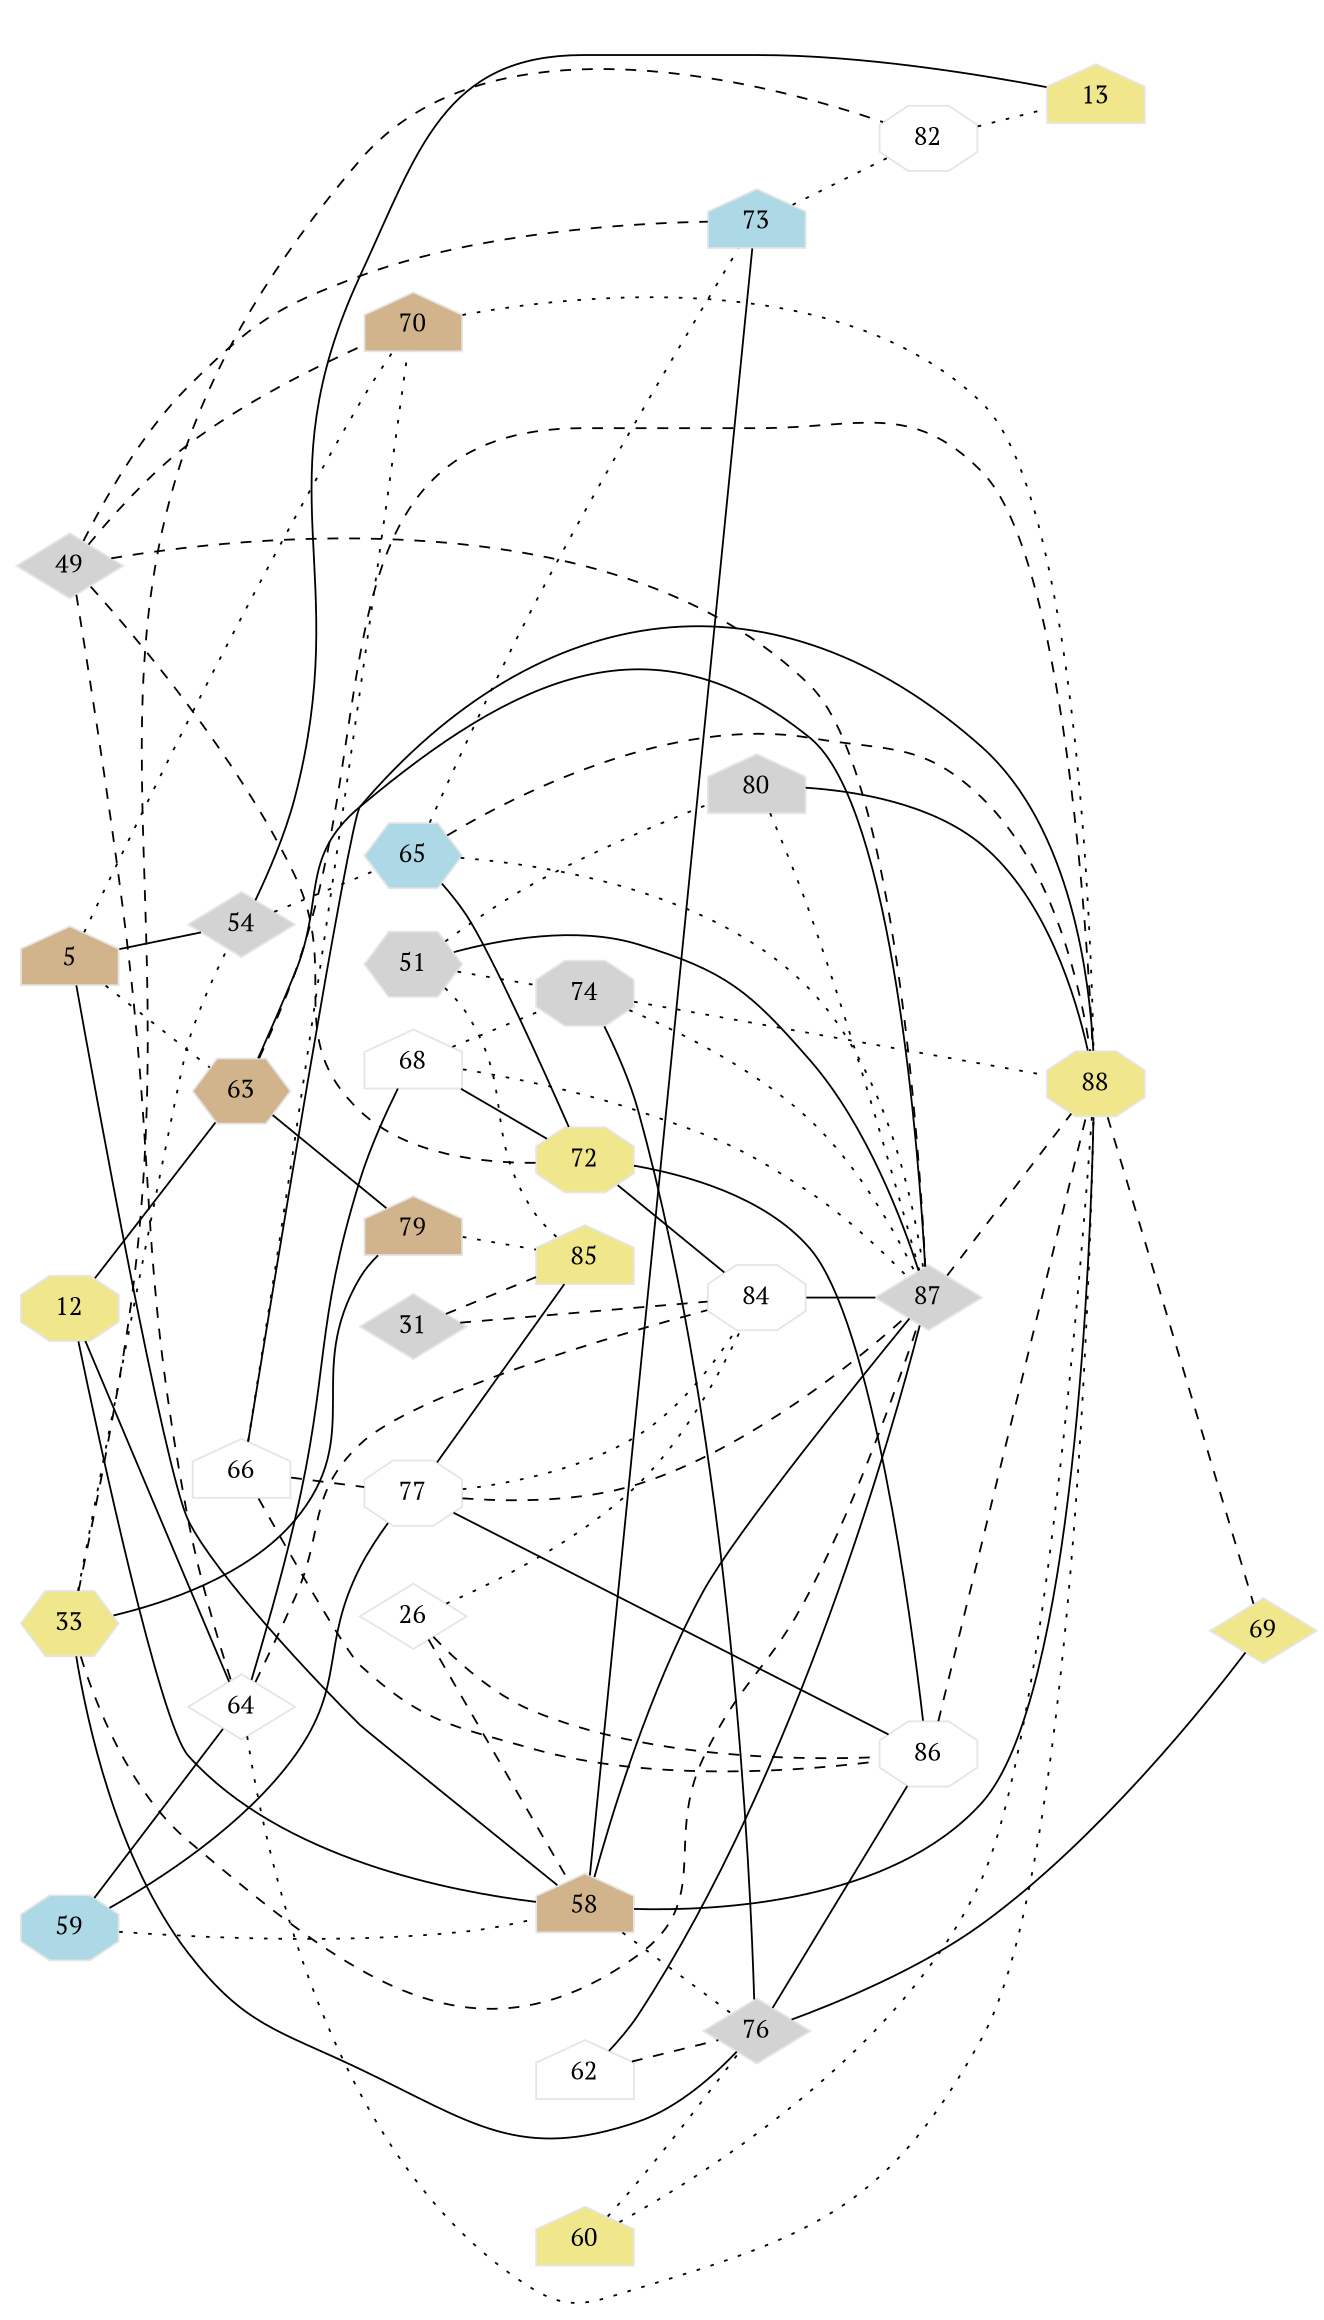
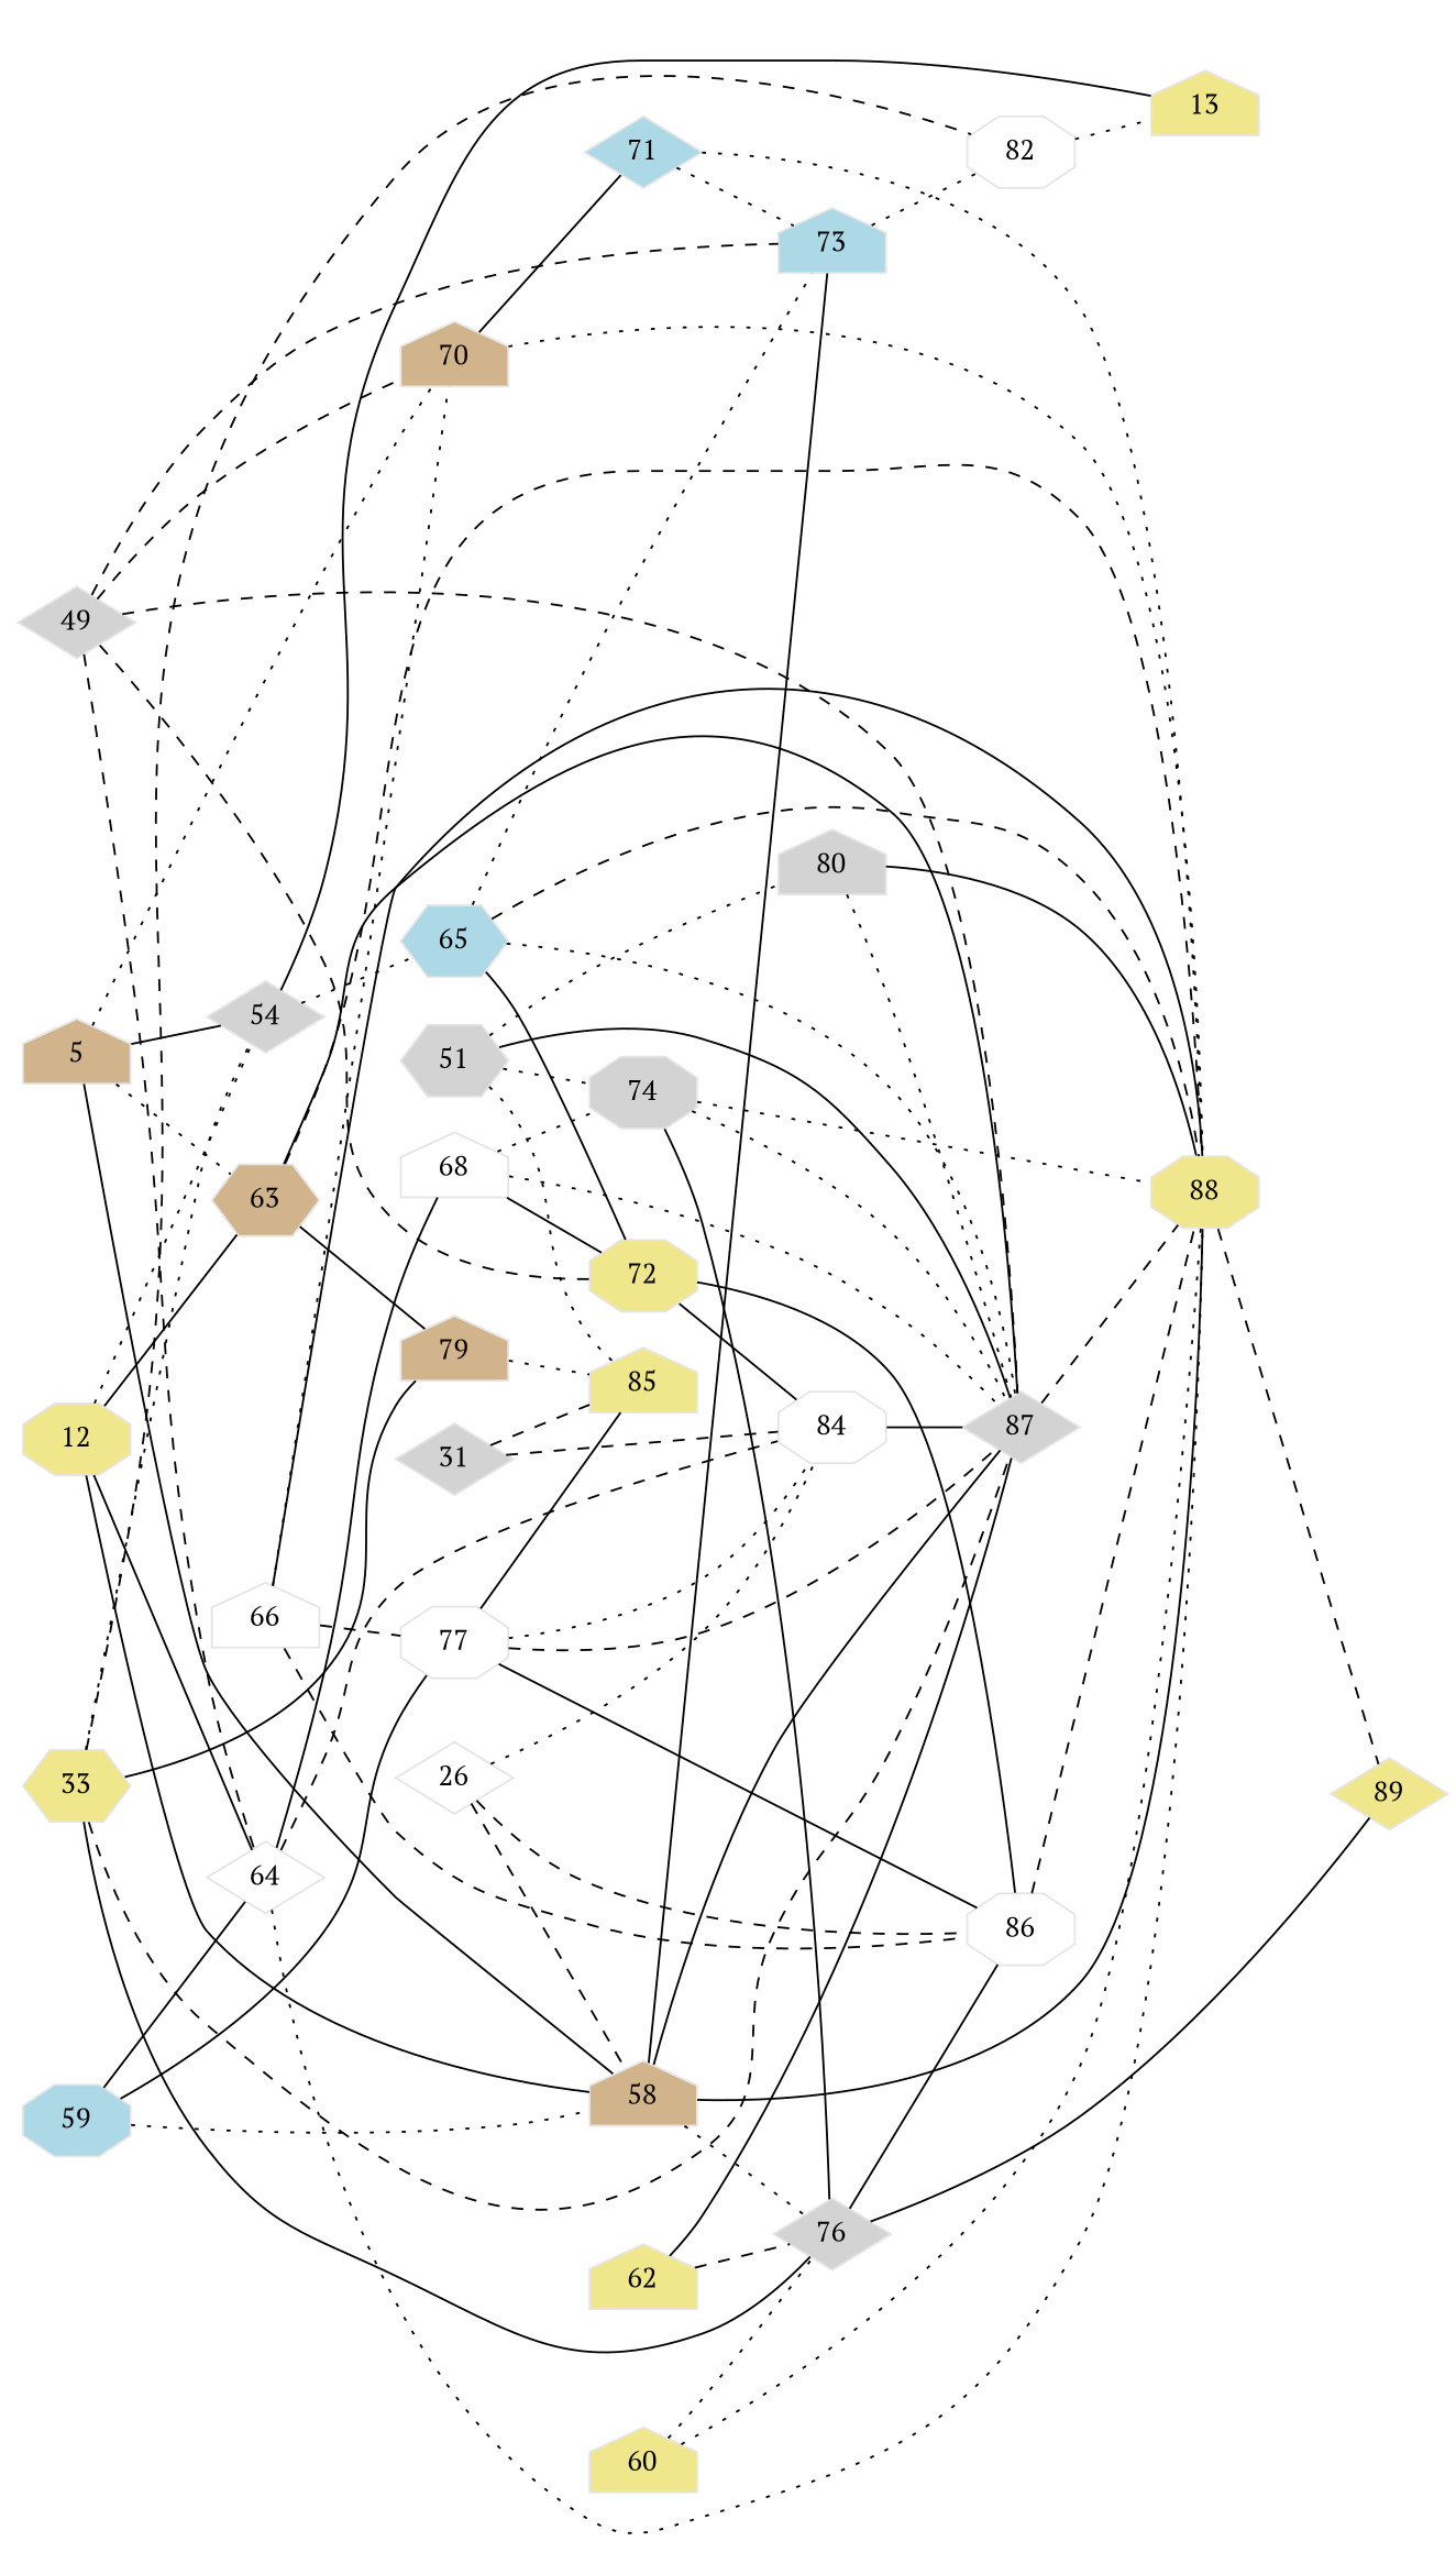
  graph {
    fontname="PT Serif"
    rankdir=LR
    node [color=gray90 fillcolor=khaki fontname="PT Serif" shape=house style=filled]
    edge [fontname="PT Serif" style=solid]
    54 [fillcolor=lightgrey shape=diamond super="+8"]
    65 [fillcolor=lightblue shape=hexagon super="+16+30"]
    n3 [label=13]
    5 [fillcolor=tan]
    58 [fillcolor=tan super="+55+40"]
    63 [fillcolor=tan shape=hexagon super="+45"]
    70 [fillcolor=tan super="+37"]
    76 [fillcolor=lightgrey shape=diamond super="+52"]
    87 [fillcolor=lightgrey shape=diamond super="+27+34+67+38"]
    73 [fillcolor=lightblue super="+14+18"]
    88 [shape=octagon super="+44+81"]
    79 [fillcolor=tan]
+   71 [fillcolor=lightblue shape=diamond super="+9+43"]
    12 [shape=octagon super="+11"]
    64 [fillcolor=white shape=diamond super="+57"]
    84 [fillcolor=white shape=octagon super="+49"]
    68 [fillcolor=white super="+21+4"]
    26 [fillcolor=white shape=diamond]
    86 [fillcolor=white shape=octagon]
    n20 [fillcolor=lightblue label=59 shape=octagon]
    77 [fillcolor=white shape=octagon super="+39+61"]
    85 [super="+20"]
    31 [fillcolor=lightgrey shape=diamond]
    33 [shape=hexagon]
    82 [fillcolor=white shape=octagon]
-   89 [shape=diamond label=69]
+   89 [shape=diamond]
    n27 [fillcolor=lightgrey label=49 shape=diamond super="+19"]
    72 [shape=octagon super="+7+56"]
    51 [fillcolor=lightgrey shape=hexagon super="+15"]
    74 [fillcolor=lightgrey shape=octagon super="+47"]
    80 [fillcolor=lightgrey super="+41"]
    60
-   62 [fillcolor=white]
+   62
    66 [fillcolor=white super="+50"]
    54 -- 65 [style=dotted weight=2]
    54 -- n3
    65 -- 87 [style=dotted]
    65 -- 73 [style=dotted weight=2]
    65 -- 88 [style=dashed]
    65 -- 72
    5 -- 54
    5 -- 58
    5 -- 63 [style=dotted]
    5 -- 70 [style=dotted]
    58 -- 76 [style=dotted]
    58 -- 87 [weight=8]
    58 -- 73 [weight=2]
    58 -- 88 [weight=3]
    63 -- 87
    63 -- 88 [style=dashed]
    63 -- 79
    70 -- 88 [style=dotted weight=2]
+   70 -- 71
    76 -- 86
    76 -- 89
    87 -- 88 [style=dashed]
    73 -- 82 [style=dotted]
    88 -- 89 [style=dashed]
    79 -- 85 [style=dotted]
+   71 -- 73 [style=dotted weight=2]
+   71 -- 88 [style=dotted]
+   12 -- 54 [style=dotted]
    12 -- 58 [weight=2]
    12 -- 63 [weight=2]
    12 -- 64
    64 -- 88 [style=dotted weight=2]
    64 -- 84 [style=dashed weight=2]
    64 -- 68
    84 -- 87 [weight=5]
    68 -- 87 [style=dotted weight=5]
    68 -- 72
    68 -- 74 [style=dotted]
    26 -- 58 [style=dashed]
    26 -- 84 [style=dotted]
    26 -- 86 [style=dashed]
    86 -- 88 [style=dashed]
    n20 -- 58 [style=dotted weight=2]
    n20 -- 64
    n20 -- 77
    77 -- 87 [style=dashed]
    77 -- 84 [style=dotted]
    77 -- 86
    77 -- 85 [weight=2]
    31 -- 84 [style=dashed]
    31 -- 85 [style=dashed]
    33 -- 54 [style=dotted]
    33 -- 76
    33 -- 87 [style=dashed]
    33 -- 79
    33 -- 82 [style=dashed]
    82 -- n3 [style=dotted]
    n27 -- 70 [style=dashed]
    n27 -- 87 [style=dashed]
    n27 -- 73 [style=dashed]
    n27 -- 64 [style=dashed]
    n27 -- 72 [style=dashed]
    72 -- 84 [weight=2]
    72 -- 86
    51 -- 87
    51 -- 85 [style=dotted weight=2]
    51 -- 74 [style=dotted weight=2]
    51 -- 80 [style=dotted]
    74 -- 76 [weight=2]
    74 -- 87 [style=dotted weight=3]
    74 -- 88 [style=dotted weight=2]
    80 -- 87 [style=dotted weight=2]
    80 -- 88
    60 -- 76 [style=dotted]
    60 -- 88 [style=dotted]
    62 -- 76 [style=dashed]
    62 -- 87
    66 -- 70 [style=dotted]
    66 -- 88
    66 -- 86 [style=dashed weight=2]
    66 -- 77 [style=dashed]
  }
